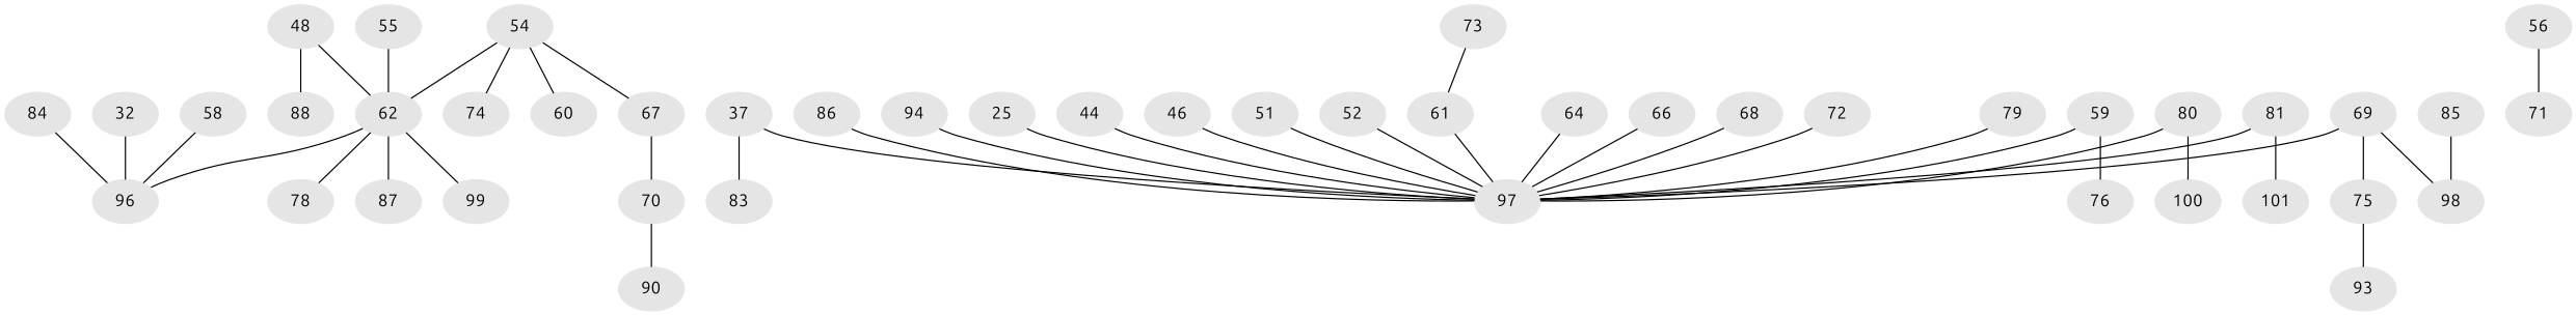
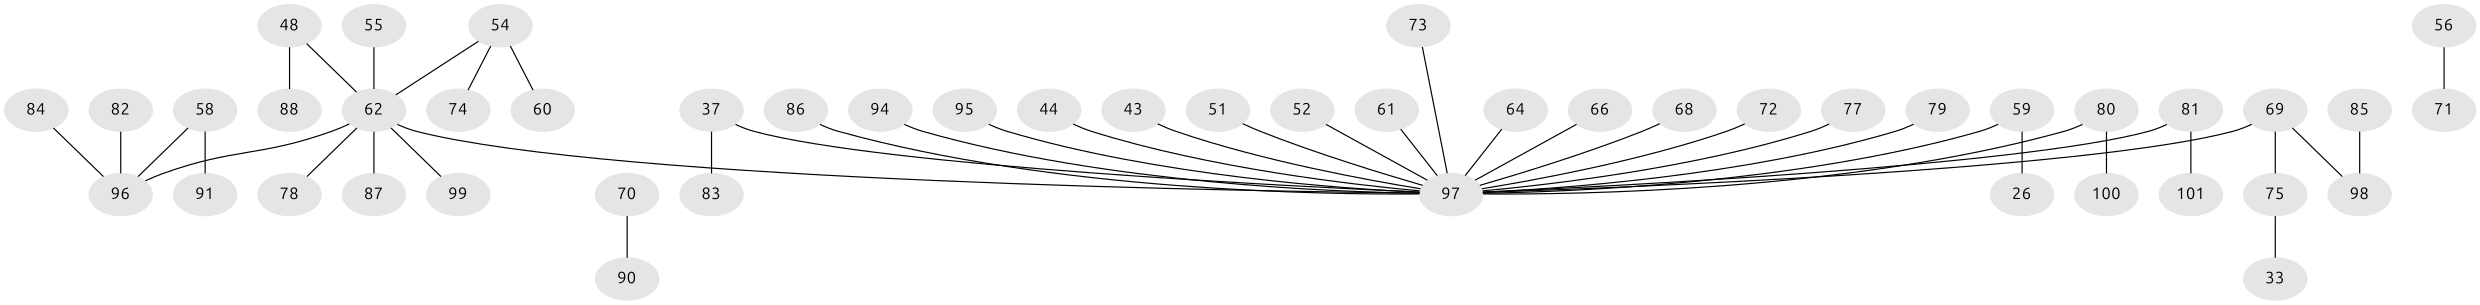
  graph {
    fontname=Ubuntu
    node [color=gray90 fontname=Ubuntu style=filled]
    edge [fontname=Ubuntu]
    97 [super="+20+63+65+28+45+35+89"]
    44
-   46
+   46 [label=43]
    62 [super="+11+17"]
    96 [super="+40"]
    78
    87
    99
    48
    88
    51
    52
    54
    60
-   67
    74
    70
    55
    56 [super="+34+47+39"]
    71
    n21 [label=37]
    83
    58
+   91
    59
-   76
+   76 [label=26]
    61
    64
    66
    90
    68
    69 [super="+23+42"]
    75
    98 [super="+53"]
-   93
+   93 [label=33]
    72
    73
+   77
    79
    80
    100
    81
    101
-   82 [label=32]
+   82
    84
    85
    86
    94
-   95 [label=25]
+   95
    44 -- 97
    46 -- 97
+   62 -- 97
    62 -- 96
    62 -- 78
    62 -- 87
    62 -- 99
    48 -- 62
    48 -- 88
    51 -- 97
    52 -- 97
    54 -- 62
    54 -- 60
-   54 -- 67
    54 -- 74
-   67 -- 70
    70 -- 90
    55 -- 62
    56 -- 71
    n21 -- 97
    n21 -- 83
    58 -- 96
+   58 -- 91
    59 -- 97
    59 -- 76
    61 -- 97
    64 -- 97
    66 -- 97
    68 -- 97
    69 -- 97
    69 -- 75
    69 -- 98
    75 -- 93
    72 -- 97
-   73 -- 61
+   73 -- 97
+   77 -- 97
    79 -- 97
    80 -- 97
    80 -- 100
    81 -- 97
    81 -- 101
    82 -- 96
    84 -- 96
    85 -- 98
    86 -- 97
    94 -- 97
    95 -- 97
  }
